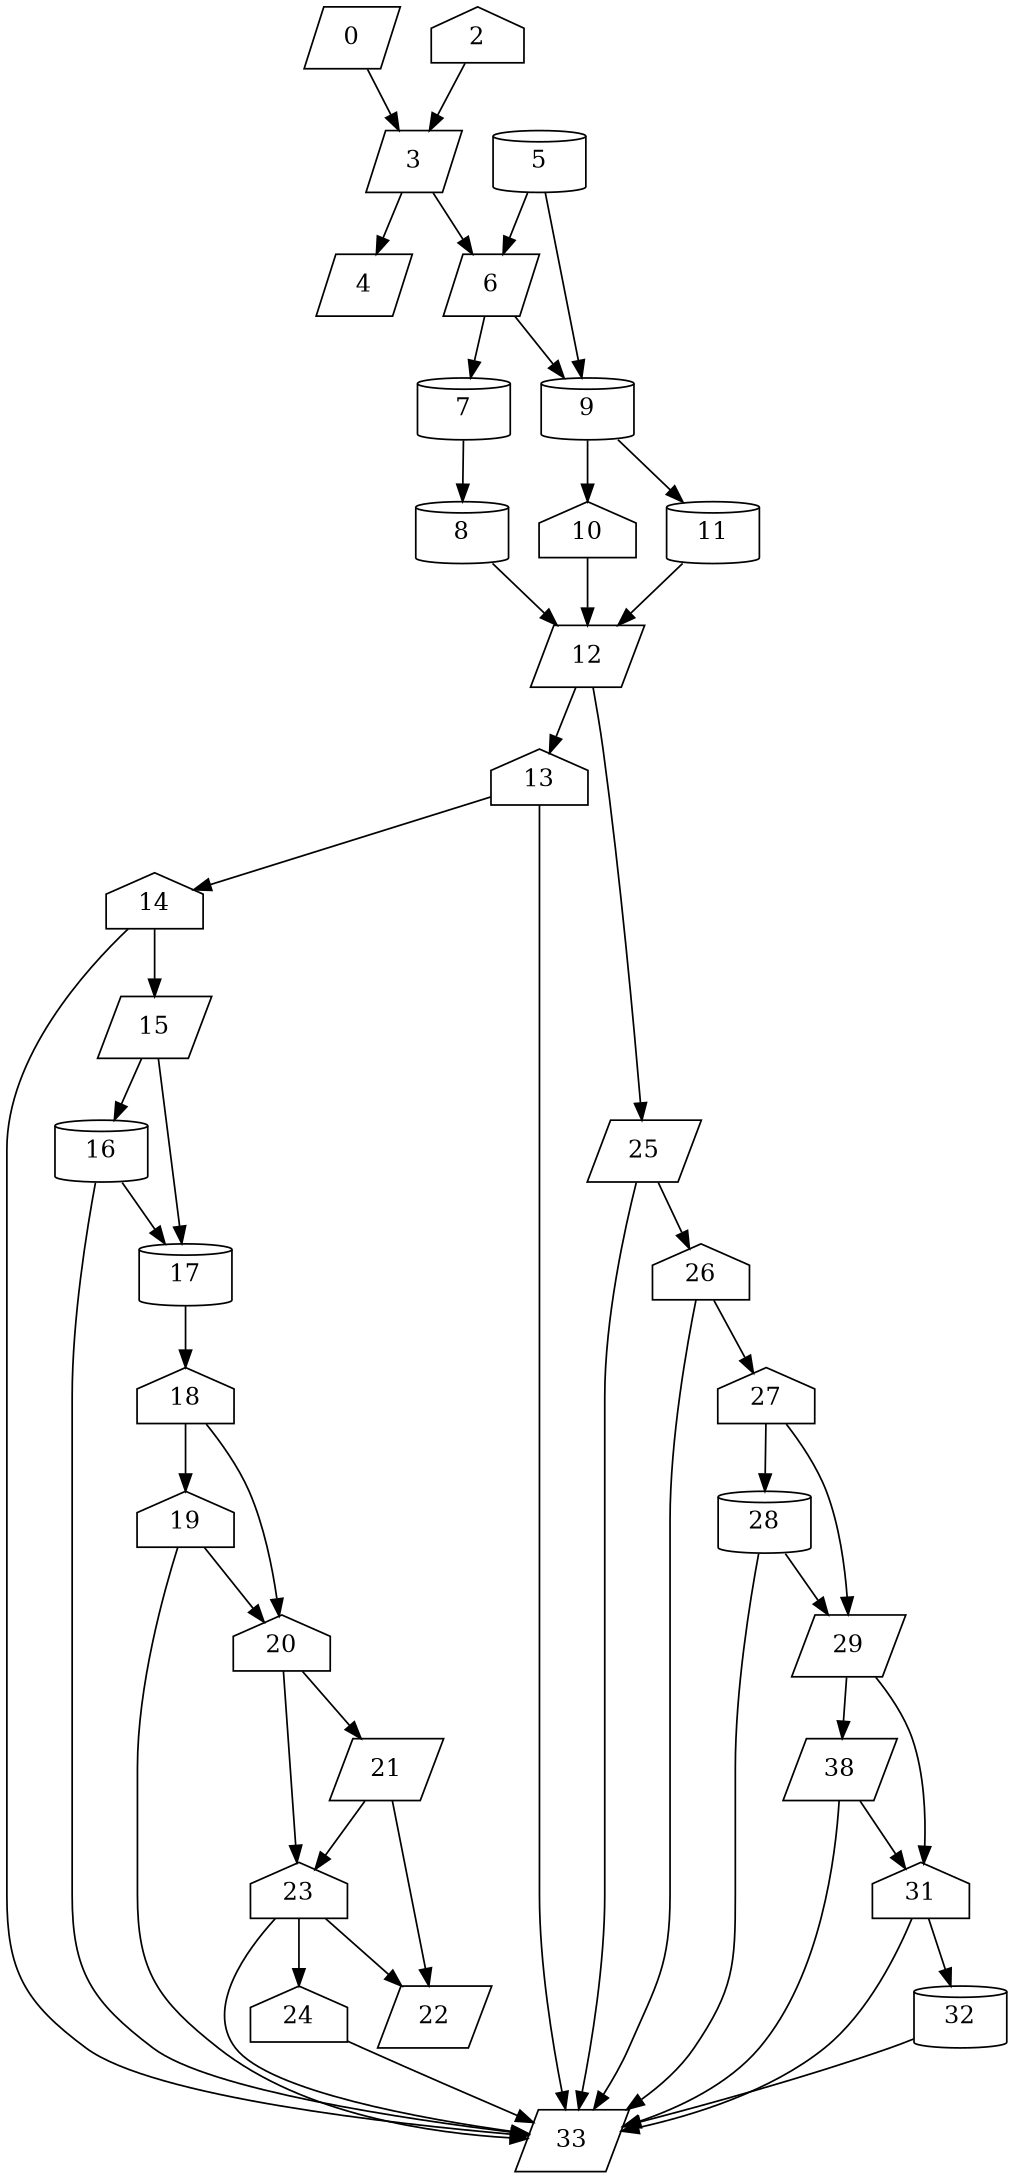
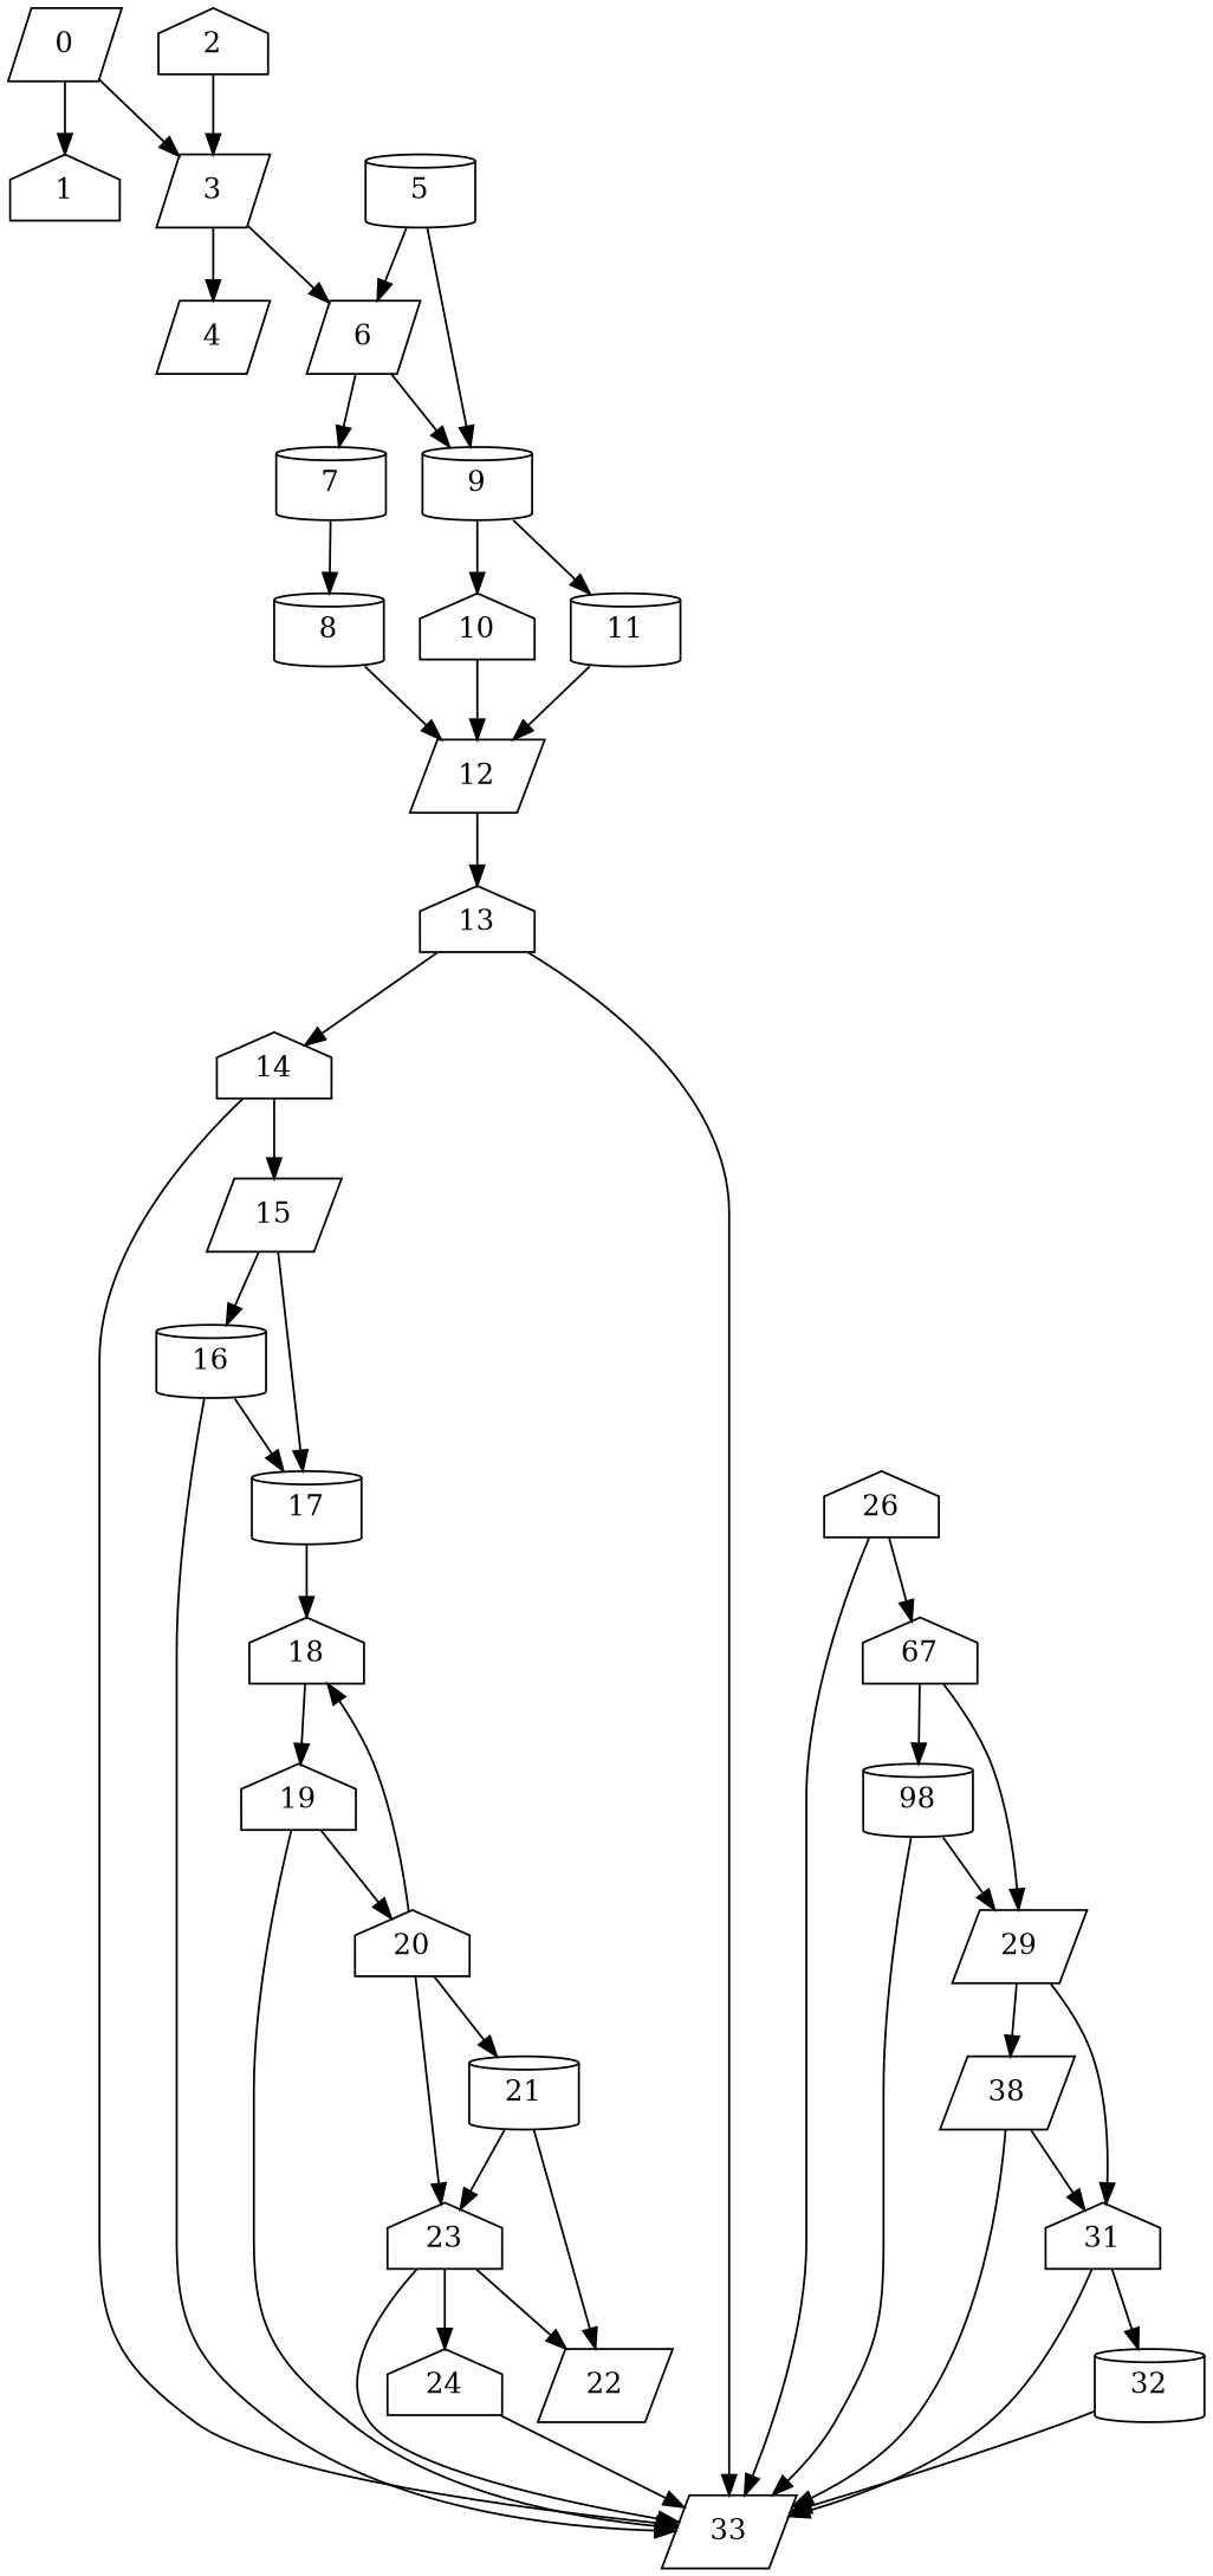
  digraph {
    node [shape=house]
    0 [shape=parallelogram]
+   1
    3 [shape=parallelogram]
    4 [shape=parallelogram]
    6 [shape=parallelogram]
    2
    7 [shape=cylinder]
    9 [shape=cylinder]
    5 [shape=cylinder]
    8 [shape=cylinder]
    10
    11 [shape=cylinder]
    12 [shape=parallelogram]
    13
-   25 [shape=parallelogram]
    14
    33 [shape=parallelogram]
    26
    15 [shape=parallelogram]
    16 [shape=cylinder]
    17 [shape=cylinder]
    18
    19
    20
-   21 [shape=parallelogram]
+   21 [shape=cylinder]
    23
    22 [shape=parallelogram]
    24
-   27
-   28 [shape=cylinder]
+   27 [label=67]
+   28 [shape=cylinder label=98]
    29 [shape=parallelogram]
    n32 [label=38 shape=parallelogram]
    31
    32 [shape=cylinder]
+   0 -> 1
    0 -> 3
    3 -> 4
    3 -> 6
    6 -> 7
    6 -> 9
    2 -> 3
    7 -> 8
    9 -> 10
    9 -> 11
    5 -> 6
    5 -> 9
    8 -> 12
    10 -> 12
    11 -> 12
    12 -> 13
-   12 -> 25
    13 -> 14
    13 -> 33
-   25 -> 33
-   25 -> 26
    14 -> 33
    14 -> 15
    26 -> 33
    26 -> 27
    15 -> 16
    15 -> 17
    16 -> 33
    16 -> 17
    17 -> 18
    18 -> 19
-   18 -> 20
+   20 -> 18
    19 -> 33
    19 -> 20
    20 -> 21
    20 -> 23
    21 -> 23
    21 -> 22
    23 -> 33
    23 -> 22
    23 -> 24
    24 -> 33
    27 -> 28
    27 -> 29
    28 -> 33
    28 -> 29
    29 -> n32
    29 -> 31
    n32 -> 33
    n32 -> 31
    31 -> 33
    31 -> 32
    32 -> 33
  }
